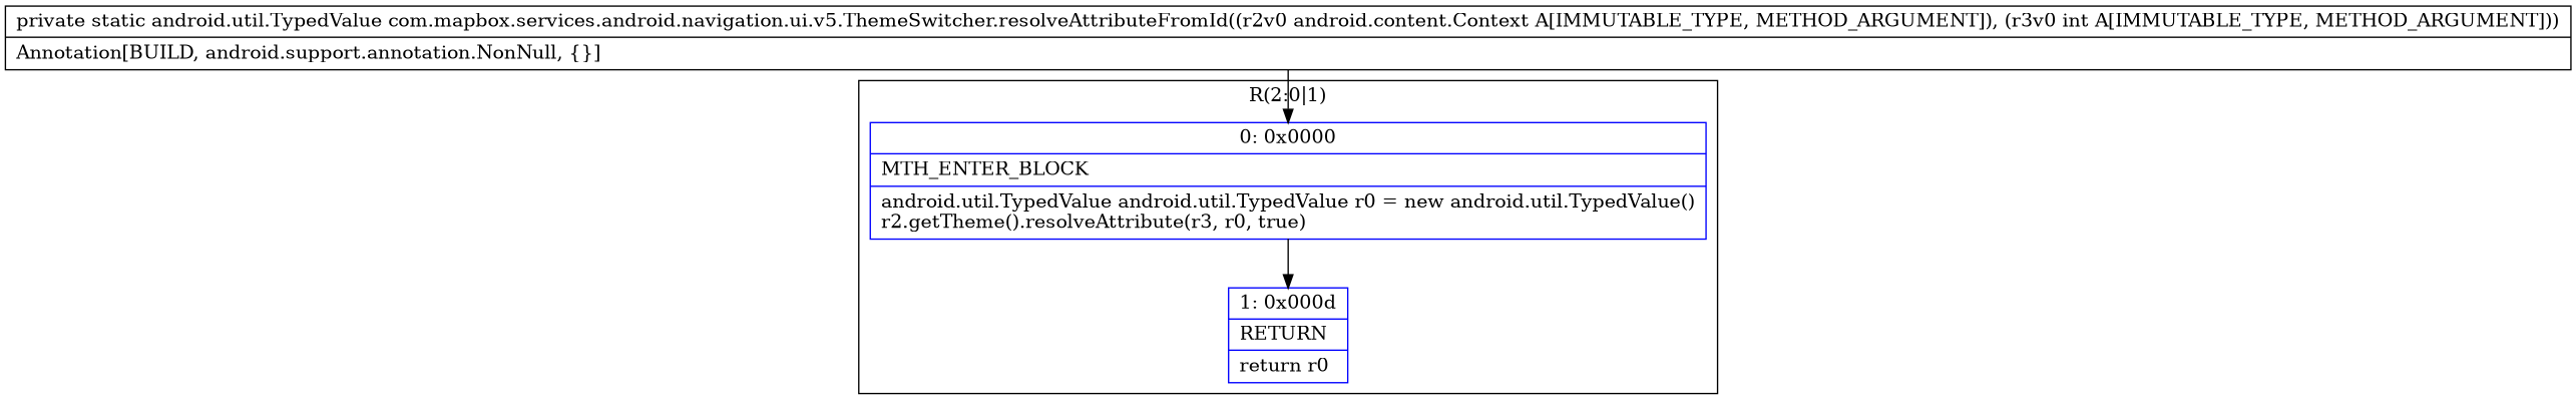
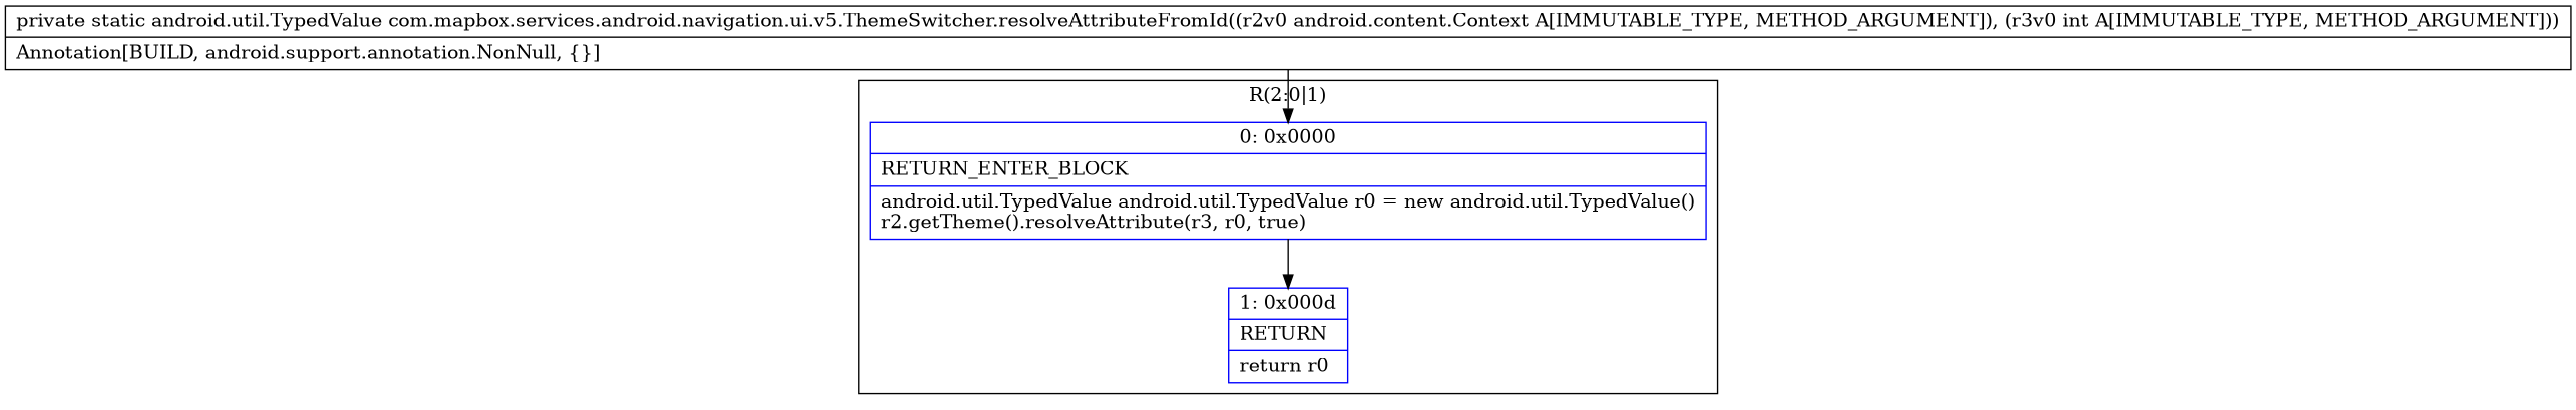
  digraph {
    node [color=blue shape=record]
-   n1 [label="{0\:\ 0x0000|MTH_ENTER_BLOCK\l|android.util.TypedValue android.util.TypedValue r0 = new android.util.TypedValue()\lr2.getTheme().resolveAttribute(r3, r0, true)\l}"]
+   n1 [label="{0\:\ 0x0000|RETURN_ENTER_BLOCK\l|android.util.TypedValue android.util.TypedValue r0 = new android.util.TypedValue()\lr2.getTheme().resolveAttribute(r3, r0, true)\l}"]
    n2 [label="{1\:\ 0x000d|RETURN\l|return r0\l}"]
    n3 [label="{private static android.util.TypedValue com.mapbox.services.android.navigation.ui.v5.ThemeSwitcher.resolveAttributeFromId((r2v0 android.content.Context A[IMMUTABLE_TYPE, METHOD_ARGUMENT]), (r3v0 int A[IMMUTABLE_TYPE, METHOD_ARGUMENT]))  | Annotation[BUILD, android.support.annotation.NonNull, \{\}]\l}" color=""]
    subgraph cluster_1 {
      label="R(2:0|1)"
      n1
      n2
    }
    n1 -> n2
    n3 -> n1
  }
